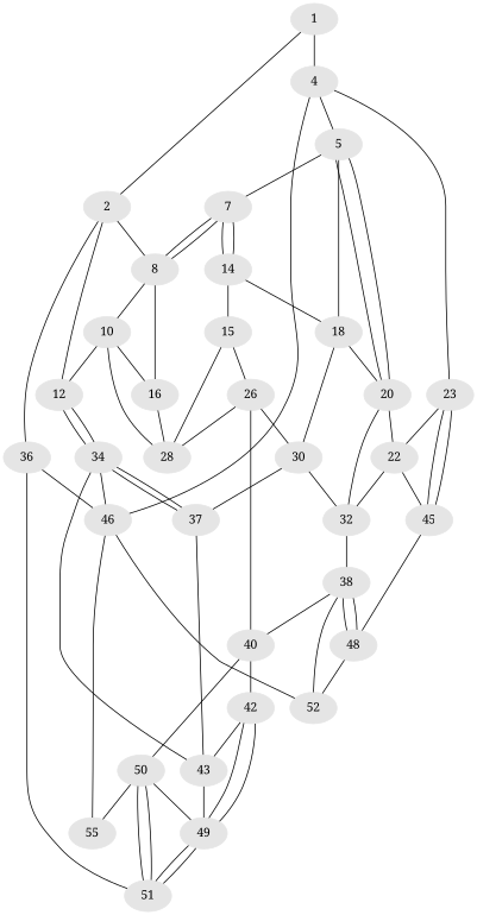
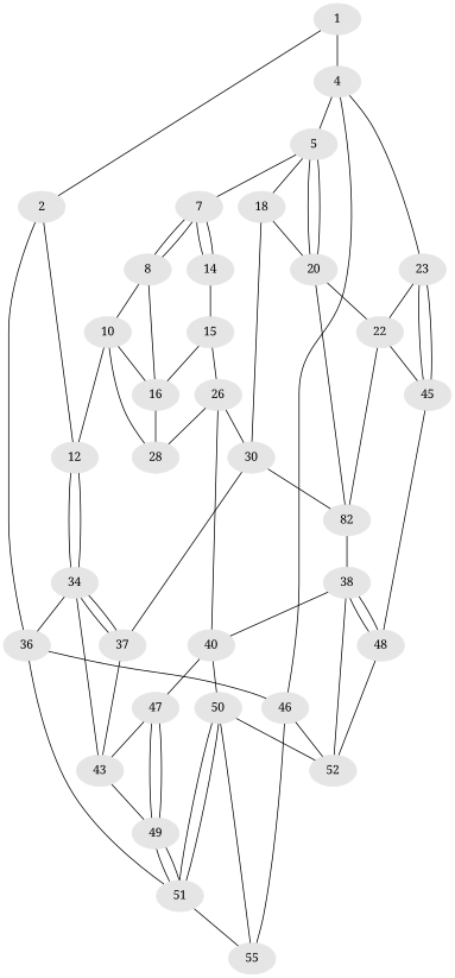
  graph {
    fontname="Noto Serif"
    node [color=gray90 fontname="Noto Serif" style=filled]
    edge [fontname="Noto Serif"]
    2 [super="+3"]
    1
    4 [super="+13"]
    8 [super="+9"]
    12
    36
    5 [super="+6"]
    23
    46 [super="+57"]
    10 [super="+11"]
    16 [super="+17"]
    34 [super="+35"]
    51 [super="+56"]
    7
    18 [super="+22"]
    20 [super="+21"]
    n17 [label=22 super="+31"]
    45 [super="+47"]
    52 [super="+54"]
    55
    14 [super="+19"]
    30
-   32 [super="+33"]
+   32 [super="+33" label=82]
    15 [super="+25"]
    28 [super="+29"]
    37
    43 [super="+44"]
    26 [super="+27"]
    40 [super="+41"]
    38 [super="+39"]
    48
-   42
+   42 [label=47]
    50 [super="+53"]
    49
-   2 -- 8
    2 -- 12
    2 -- 36
    1 -- 2
    1 -- 4 [weight=2]
    4 -- 5
    4 -- 23
    4 -- 46
    8 -- 10
    8 -- 16
    12 -- 34
    12 -- 34
    36 -- 46
    36 -- 51
    5 -- 7
    5 -- 18
    5 -- 20
    5 -- 20
    23 -- n17
    23 -- 45
    23 -- 45
    46 -- 52
    46 -- 55
    10 -- 12
    10 -- 16
    10 -- 28
    16 -- 28
-   34 -- 46
+   34 -- 36
    34 -- 37
    34 -- 37
    34 -- 43
+   51 -- 55
    7 -- 8
    7 -- 8
    7 -- 14
    7 -- 14
    18 -- 20
    18 -- 30
    20 -- n17
    20 -- 32
    n17 -- 45
    n17 -- 32
    45 -- 48
-   14 -- 18
    14 -- 15 [weight=2]
    30 -- 32
    30 -- 37
    32 -- 38
-   15 -- 28
+   15 -- 16
    15 -- 26
    37 -- 43
    43 -- 49
    26 -- 30
    26 -- 28
    26 -- 40
    40 -- 42
    40 -- 50
    38 -- 52
    38 -- 40
    38 -- 48
    38 -- 48
    48 -- 52
    42 -- 43
    42 -- 49
    42 -- 49
    50 -- 51
    50 -- 51
-   50 -- 49
+   50 -- 52
    50 -- 55
    49 -- 51
    49 -- 51
  }
